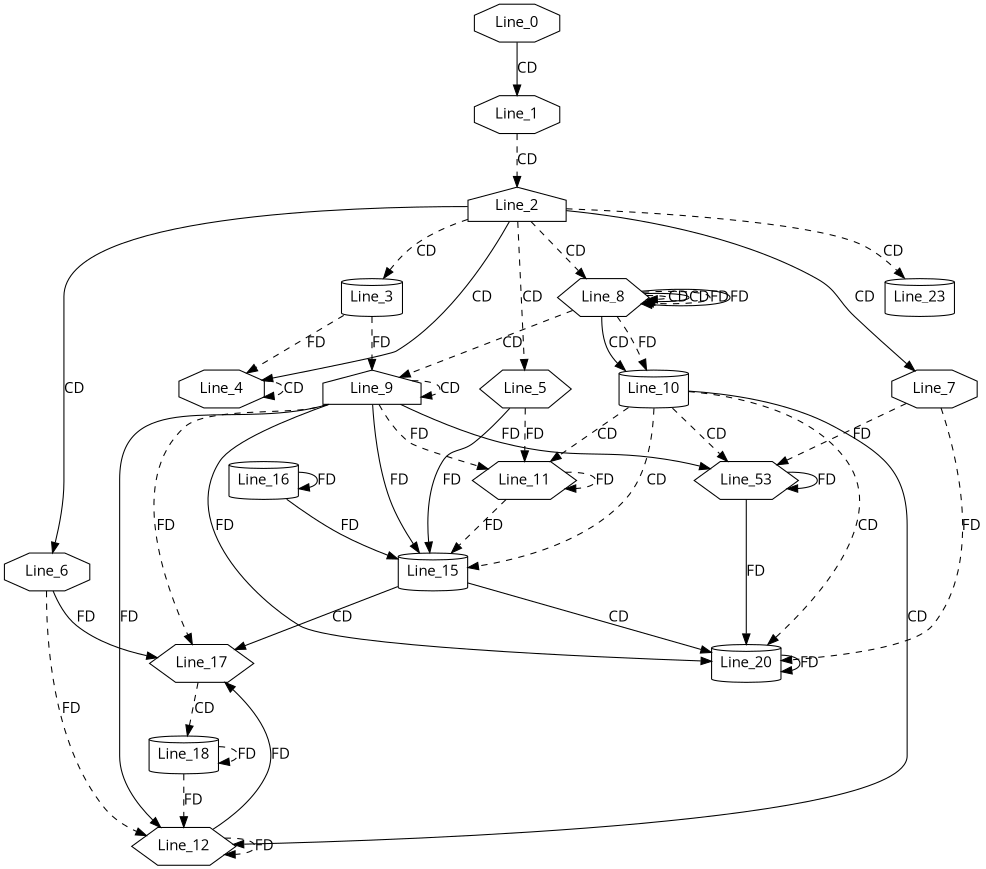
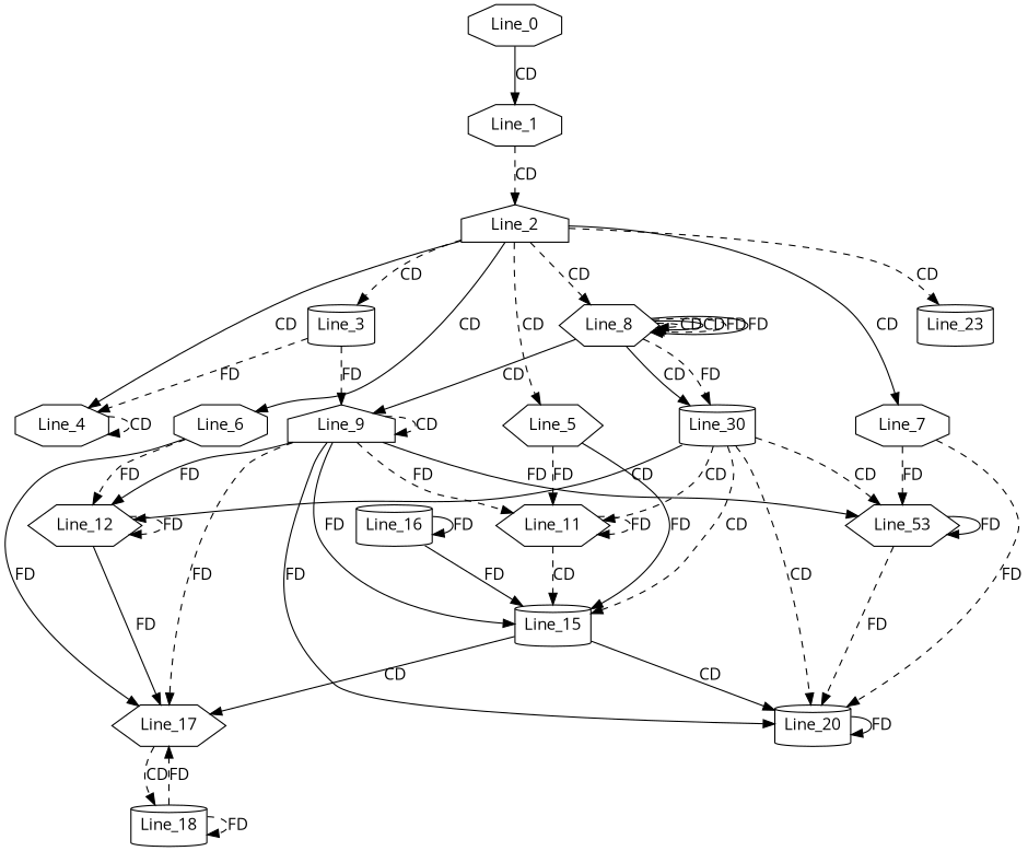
  digraph {
    fontname="Open Sans"
    node [fontname="Open Sans" shape=cylinder]
    edge [fontname="Open Sans" style=dashed]
    Line_0 [shape=octagon]
    Line_1 [shape=octagon]
    Line_2 [shape=house]
    Line_3
    Line_4 [shape=octagon]
    Line_5 [shape=hexagon]
    Line_6 [shape=octagon]
    Line_7 [shape=octagon]
    Line_8 [shape=hexagon]
    Line_23
    Line_9 [shape=house]
    Line_11 [shape=hexagon]
    Line_15
    Line_12 [shape=hexagon]
    Line_17 [shape=hexagon]
    n16 [label=Line_53 shape=hexagon]
    Line_20
-   Line_10
+   Line_10 [label=Line_30]
    Line_18
    Line_16
    Line_0 -> Line_1 [label=CD style=solid]
    Line_1 -> Line_2 [label=CD]
    Line_2 -> Line_3 [label=CD]
    Line_2 -> Line_4 [label=CD style=solid]
    Line_2 -> Line_5 [label=CD]
    Line_2 -> Line_6 [label=CD style=solid]
    Line_2 -> Line_7 [label=CD style=solid]
    Line_2 -> Line_8 [label=CD]
    Line_2 -> Line_23 [label=CD]
    Line_3 -> Line_4 [label=FD]
    Line_3 -> Line_9 [label=FD]
    Line_4 -> Line_4 [label=CD]
    Line_5 -> Line_11 [label=FD]
    Line_5 -> Line_15 [label=FD style=solid]
    Line_6 -> Line_12 [label=FD]
    Line_6 -> Line_17 [label=FD style=solid]
    Line_7 -> n16 [label=FD]
    Line_7 -> Line_20 [label=FD]
    Line_8 -> Line_8 [label=CD]
    Line_8 -> Line_8 [label=CD style=solid]
    Line_8 -> Line_8 [label=FD]
    Line_8 -> Line_8 [label=FD style=solid]
-   Line_8 -> Line_9 [label=CD]
+   Line_8 -> Line_9 [label=CD style=solid]
    Line_8 -> Line_10 [label=CD style=solid]
    Line_8 -> Line_10 [label=FD]
    Line_9 -> Line_9 [label=CD]
    Line_9 -> Line_11 [label=FD]
    Line_9 -> Line_15 [label=FD style=solid]
    Line_9 -> Line_12 [label=FD style=solid]
    Line_9 -> Line_17 [label=FD]
    Line_9 -> n16 [label=FD style=solid]
    Line_9 -> Line_20 [label=FD style=solid]
    Line_11 -> Line_11 [label=FD]
-   Line_11 -> Line_15 [label=FD]
+   Line_11 -> Line_15 [label=CD]
    Line_15 -> Line_17 [label=CD style=solid]
    Line_15 -> Line_20 [label=CD style=solid]
    Line_12 -> Line_12 [label=FD]
    Line_12 -> Line_17 [label=FD style=solid]
    Line_17 -> Line_18 [label=CD]
    n16 -> n16 [label=FD style=solid]
-   n16 -> Line_20 [label=FD style=solid]
+   n16 -> Line_20 [label=FD]
    Line_20 -> Line_20 [label=FD style=solid]
    Line_10 -> Line_11 [label=CD]
    Line_10 -> Line_15 [label=CD]
    Line_10 -> Line_12 [label=CD style=solid]
    Line_10 -> n16 [label=CD]
    Line_10 -> Line_20 [label=CD]
-   Line_18 -> Line_12 [label=FD]
+   Line_18 -> Line_17 [label=FD]
    Line_18 -> Line_18 [label=FD]
    Line_16 -> Line_15 [label=FD style=solid]
    Line_16 -> Line_16 [label=FD style=solid]
  }
